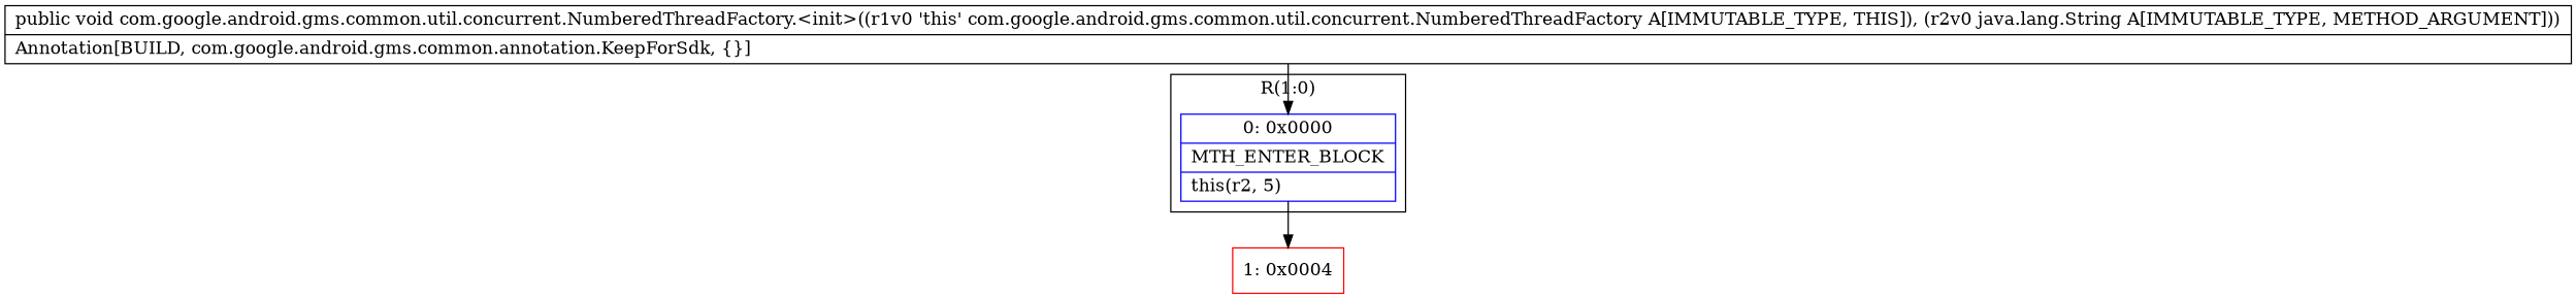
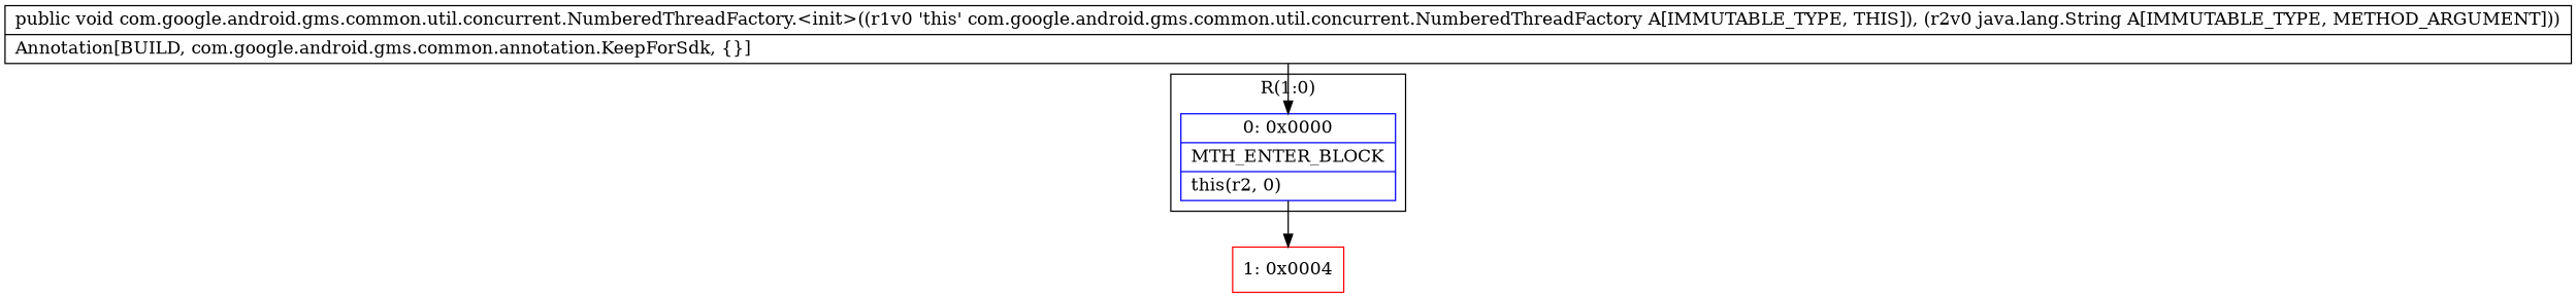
  digraph {
    node [shape=record]
-   n1 [color=blue label="{0\:\ 0x0000|MTH_ENTER_BLOCK\l|this(r2, 5)\l}"]
+   n1 [color=blue label="{0\:\ 0x0000|MTH_ENTER_BLOCK\l|this(r2, 0)\l}"]
    n2 [color=red label="{1\:\ 0x0004}"]
    n3 [label="{public void com.google.android.gms.common.util.concurrent.NumberedThreadFactory.\<init\>((r1v0 'this' com.google.android.gms.common.util.concurrent.NumberedThreadFactory A[IMMUTABLE_TYPE, THIS]), (r2v0 java.lang.String A[IMMUTABLE_TYPE, METHOD_ARGUMENT]))  | Annotation[BUILD, com.google.android.gms.common.annotation.KeepForSdk, \{\}]\l}"]
    subgraph cluster_1 {
      label="R(1:0)"
      n1
    }
    n1 -> n2
    n3 -> n1
  }
